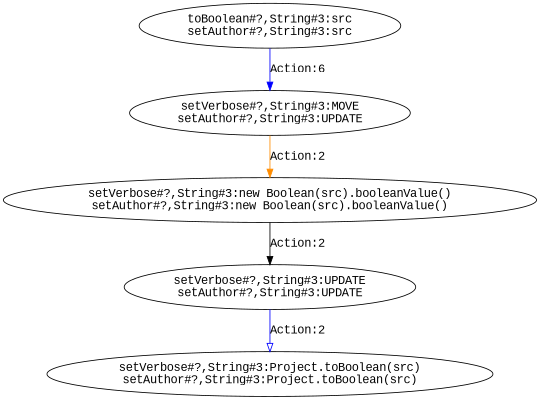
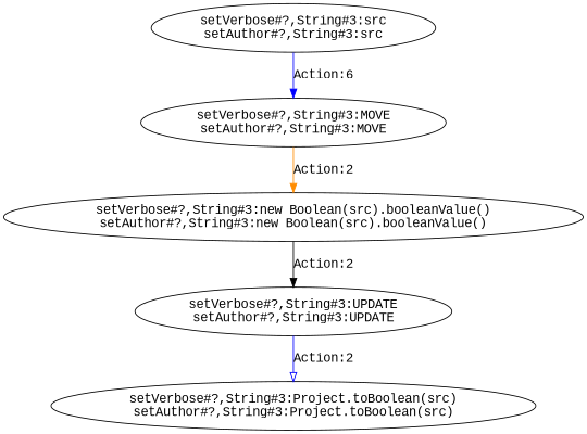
  digraph {
    fontname="Liberation Mono"
    node [fontname="Liberation Mono" shape=ellipse]
    edge [arrowhead=normal color=blue fontname="Liberation Mono"]
    n1 [label="setVerbose#?,String#3:UPDATE\nsetAuthor#?,String#3:UPDATE"]
    n2 [label="setVerbose#?,String#3:Project.toBoolean(src)\nsetAuthor#?,String#3:Project.toBoolean(src)"]
    n3 [label="setVerbose#?,String#3:new Boolean(src).booleanValue()\nsetAuthor#?,String#3:new Boolean(src).booleanValue()"]
-   n4 [label="setVerbose#?,String#3:MOVE\nsetAuthor#?,String#3:UPDATE"]
-   n5 [label="toBoolean#?,String#3:src\nsetAuthor#?,String#3:src"]
+   n4 [label="setVerbose#?,String#3:MOVE\nsetAuthor#?,String#3:MOVE"]
+   n5 [label="setVerbose#?,String#3:src\nsetAuthor#?,String#3:src"]
    n1 -> n2 [arrowhead=onormal label="Action:2"]
    n3 -> n1 [color=black label="Action:2"]
    n4 -> n3 [color=darkorange label="Action:2"]
    n5 -> n4 [label="Action:6"]
  }
